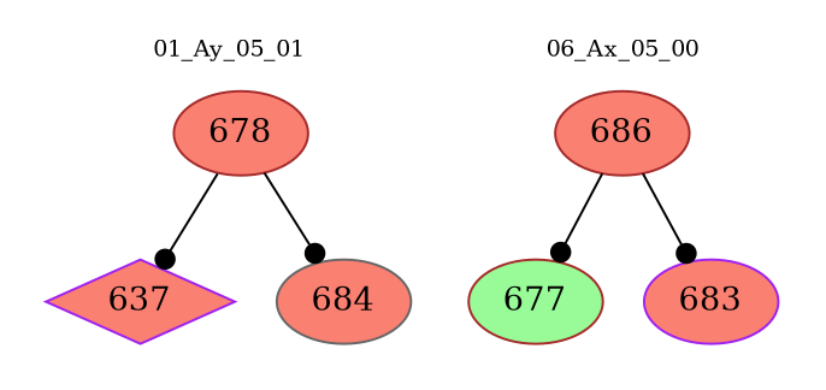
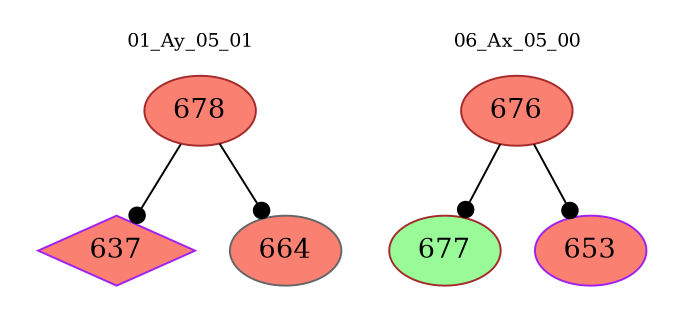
  digraph {
    node [color=brown fillcolor=salmon shape=ellipse style=filled]
    edge [arrowhead=dot color=black]
    n1 [label=678]
    n2 [color=purple label=637 shape=diamond]
-   n3 [color=gray40 label=684]
-   n4 [label=686]
+   n3 [color=gray40 label=664]
+   n4 [label=676]
    n5 [fillcolor=palegreen label=677]
-   n6 [color=purple label=683]
+   n6 [color=purple label=653]
    subgraph cluster_1 {
      color=white
      fontsize=10
      label="01_Ay_05_01"
      n1
      n2
      n3
    }
    subgraph cluster_2 {
      color=white
      fontsize=10
      label="06_Ax_05_00"
      n4
      n5
      n6
    }
    n1 -> n2
    n1 -> n3
    n4 -> n5
    n4 -> n6
  }
